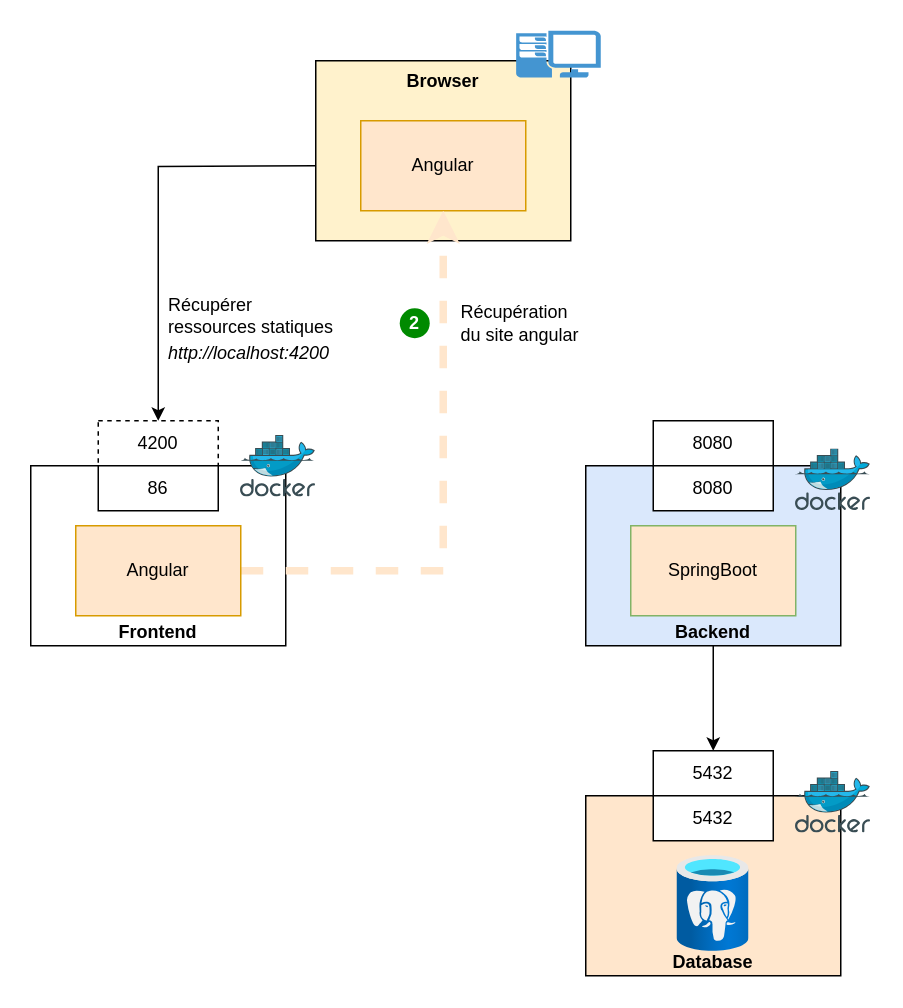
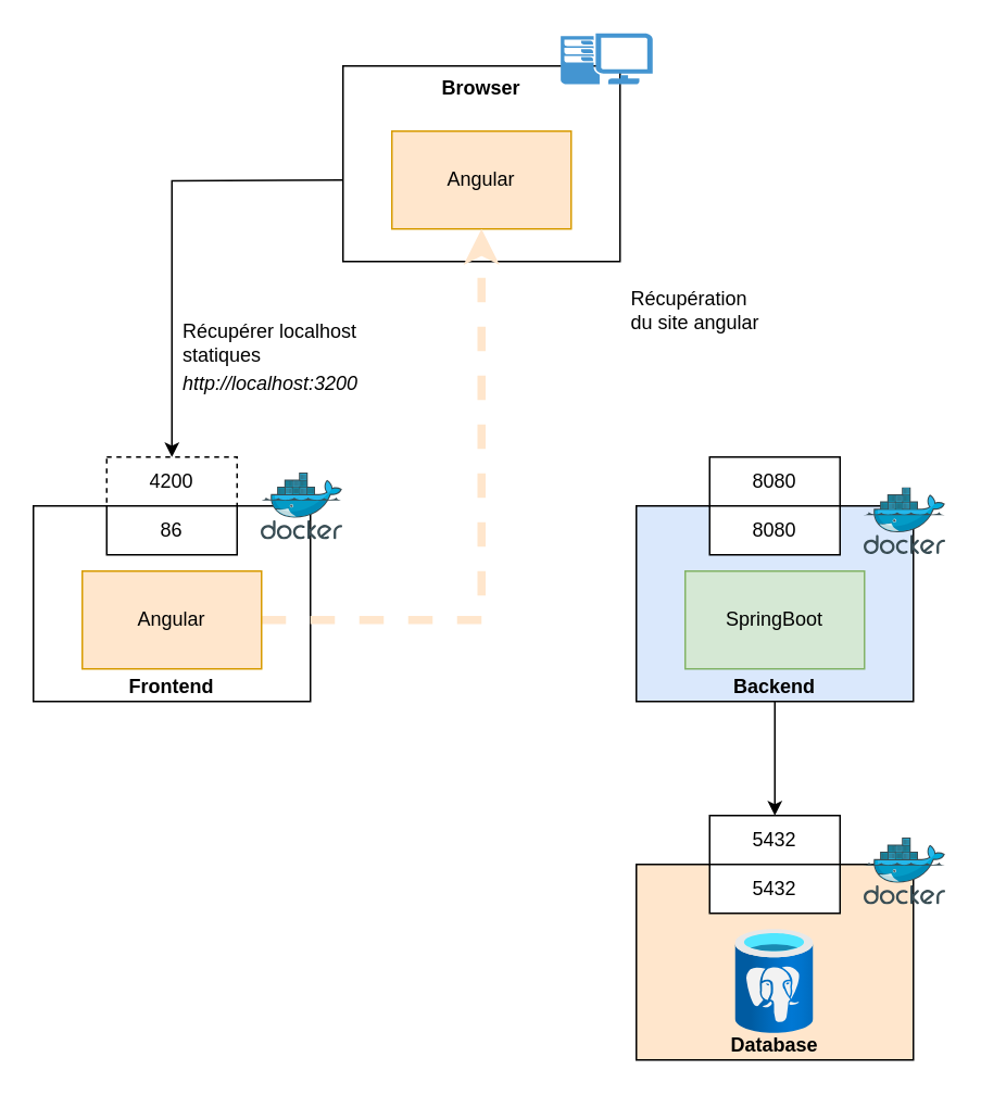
  <mxCell id="0" />
  <mxCell id="1" parent="0" />
  <mxCell id="2" value="Frontend" style="rounded=0;whiteSpace=wrap;html=1;verticalAlign=bottom;fontStyle=1" parent="1" vertex="1"><mxGeometry x="20" y="310" width="170" height="120" as="geometry" /></mxCell>
  <mxCell id="3" style="edgeStyle=orthogonalEdgeStyle;rounded=0;orthogonalLoop=1;jettySize=auto;html=1;entryX=0.5;entryY=0;entryDx=0;entryDy=0;" parent="1" source="4" target="10" edge="1"><mxGeometry relative="1" as="geometry" /></mxCell>
  <mxCell id="4" value="Backend" style="rounded=0;whiteSpace=wrap;html=1;verticalAlign=bottom;fontStyle=1;fillColor=#dae8fc;" parent="1" vertex="1"><mxGeometry x="390" y="310" width="170" height="120" as="geometry" /></mxCell>
  <mxCell id="5" value="Database" style="rounded=0;whiteSpace=wrap;html=1;verticalAlign=bottom;fontStyle=1;fillColor=#ffe6cc;" parent="1" vertex="1"><mxGeometry x="390" y="530" width="170" height="120" as="geometry" /></mxCell>
  <mxCell id="6" value="4200" style="rounded=0;whiteSpace=wrap;html=1;dashed=1;" parent="1" vertex="1"><mxGeometry x="65" y="280" width="80" height="30" as="geometry" /></mxCell>
  <mxCell id="7" value="86" style="rounded=0;whiteSpace=wrap;html=1;" parent="1" vertex="1"><mxGeometry x="65" y="310" width="80" height="30" as="geometry" /></mxCell>
  <mxCell id="8" value="8080" style="rounded=0;whiteSpace=wrap;html=1;" parent="1" vertex="1"><mxGeometry x="435" y="280" width="80" height="30" as="geometry" /></mxCell>
  <mxCell id="9" value="8080" style="rounded=0;whiteSpace=wrap;html=1;" parent="1" vertex="1"><mxGeometry x="435" y="310" width="80" height="30" as="geometry" /></mxCell>
  <mxCell id="10" value="5432" style="rounded=0;whiteSpace=wrap;html=1;" parent="1" vertex="1"><mxGeometry x="435" y="500" width="80" height="30" as="geometry" /></mxCell>
  <mxCell id="11" value="5432" style="rounded=0;whiteSpace=wrap;html=1;" parent="1" vertex="1"><mxGeometry x="435" y="530" width="80" height="30" as="geometry" /></mxCell>
- <mxCell id="12" value="Browser" style="rounded=0;whiteSpace=wrap;html=1;verticalAlign=top;fontStyle=1;fillColor=#fff2cc;" parent="1" vertex="1"><mxGeometry x="210" y="40" width="170" height="120" as="geometry" /></mxCell>
+ <mxCell id="12" value="Browser" style="rounded=0;whiteSpace=wrap;html=1;verticalAlign=top;fontStyle=1" parent="1" vertex="1"><mxGeometry x="210" y="40" width="170" height="120" as="geometry" /></mxCell>
  <mxCell id="13" style="edgeStyle=orthogonalEdgeStyle;rounded=0;orthogonalLoop=1;jettySize=auto;html=1;entryX=0.5;entryY=0;entryDx=0;entryDy=0;" parent="1" target="6" edge="1"><mxGeometry relative="1" as="geometry"><mxPoint x="210" y="110" as="sourcePoint" /></mxGeometry></mxCell>
  <mxCell id="14" value="Angular" style="rounded=0;whiteSpace=wrap;html=1;verticalAlign=middle;fillColor=#ffe6cc;strokeColor=#d79b00;" parent="1" vertex="1"><mxGeometry x="240" y="80" width="110" height="60" as="geometry" /></mxCell>
  <mxCell id="15" style="edgeStyle=orthogonalEdgeStyle;rounded=0;orthogonalLoop=1;jettySize=auto;html=1;entryX=0.5;entryY=1;entryDx=0;entryDy=0;strokeWidth=5;dashed=1;fillColor=#f8cecc;strokeColor=light-dark(#ffe6cc, #9d4545);" parent="1" source="16" target="14" edge="1"><mxGeometry relative="1" as="geometry" /></mxCell>
  <mxCell id="16" value="Angular" style="rounded=0;whiteSpace=wrap;html=1;verticalAlign=middle;fillColor=#ffe6cc;strokeColor=#d79b00;" parent="1" vertex="1"><mxGeometry x="50" y="350" width="110" height="60" as="geometry" /></mxCell>
- <mxCell id="17" value="http://localhost:4200" style="text;html=1;align=left;verticalAlign=middle;whiteSpace=wrap;rounded=0;fontStyle=2" parent="1" vertex="1"><mxGeometry x="110" y="220" width="120" height="30" as="geometry" /></mxCell>
+ <mxCell id="17" value="http://localhost:3200" style="text;html=1;align=left;verticalAlign=middle;whiteSpace=wrap;rounded=0;fontStyle=2" parent="1" vertex="1"><mxGeometry x="110" y="220" width="120" height="30" as="geometry" /></mxCell>
  <mxCell id="18" value="" style="image;sketch=0;aspect=fixed;html=1;points=[];align=center;fontSize=12;image=img/lib/mscae/Docker.svg;" parent="1" vertex="1"><mxGeometry x="530" y="514" width="50" height="41" as="geometry" /></mxCell>
  <mxCell id="19" value="" style="image;sketch=0;aspect=fixed;html=1;points=[];align=center;fontSize=12;image=img/lib/mscae/Docker.svg;" parent="1" vertex="1"><mxGeometry x="160" y="290" width="50" height="41" as="geometry" /></mxCell>
  <mxCell id="20" value="" style="image;sketch=0;aspect=fixed;html=1;points=[];align=center;fontSize=12;image=img/lib/mscae/Docker.svg;" parent="1" vertex="1"><mxGeometry x="530" y="299" width="50" height="41" as="geometry" /></mxCell>
  <mxCell id="21" value="" style="image;aspect=fixed;html=1;points=[];align=center;fontSize=12;image=img/lib/azure2/databases/Azure_Database_PostgreSQL_Server.svg;" parent="1" vertex="1"><mxGeometry x="451" y="570" width="48" height="64" as="geometry" /></mxCell>
  <mxCell id="22" value="" style="pointerEvents=1;shadow=0;dashed=0;html=1;strokeColor=none;fillColor=#4495D1;labelPosition=center;verticalLabelPosition=bottom;verticalAlign=top;align=center;outlineConnect=0;shape=mxgraph.veeam.2d.workstation;" parent="1" vertex="1"><mxGeometry x="343.6" y="20" width="56.4" height="31.2" as="geometry" /></mxCell>
- <mxCell id="23" value="&lt;b&gt;2&lt;/b&gt;" style="ellipse;whiteSpace=wrap;html=1;aspect=fixed;fillColor=#008a00;strokeColor=none;fontColor=#ffffff;" parent="1" vertex="1"><mxGeometry x="266" y="205" width="20" height="20" as="geometry" /></mxCell>
- <mxCell id="24" value="Récupérer ressources statiques" style="text;html=1;align=left;verticalAlign=middle;whiteSpace=wrap;rounded=0;" parent="1" vertex="1"><mxGeometry x="110" y="195" width="120" height="30" as="geometry" /></mxCell>
- <mxCell id="25" value="Récupération du site angular" style="text;html=1;align=left;verticalAlign=middle;whiteSpace=wrap;rounded=0;labelBackgroundColor=none;" parent="1" vertex="1"><mxGeometry x="305" y="200" width="85" height="30" as="geometry" /></mxCell>
- <mxCell id="26" value="SpringBoot" style="rounded=0;whiteSpace=wrap;html=1;verticalAlign=middle;fillColor=#ffe6cc;strokeColor=#82b366;" parent="1" vertex="1"><mxGeometry x="420" y="350" width="110" height="60" as="geometry" /></mxCell>
+ <mxCell id="24" value="Récupérer localhost statiques" style="text;html=1;align=left;verticalAlign=middle;whiteSpace=wrap;rounded=0;" parent="1" vertex="1"><mxGeometry x="110" y="195" width="120" height="30" as="geometry" /></mxCell>
+ <mxCell id="25" value="Récupération du site angular" style="text;html=1;align=left;verticalAlign=middle;whiteSpace=wrap;rounded=0;labelBackgroundColor=none;" parent="1" vertex="1"><mxGeometry x="385" y="175" width="85" height="30" as="geometry" /></mxCell>
+ <mxCell id="26" value="SpringBoot" style="rounded=0;whiteSpace=wrap;html=1;verticalAlign=middle;fillColor=#d5e8d4;strokeColor=#82b366;" parent="1" vertex="1"><mxGeometry x="420" y="350" width="110" height="60" as="geometry" /></mxCell>
